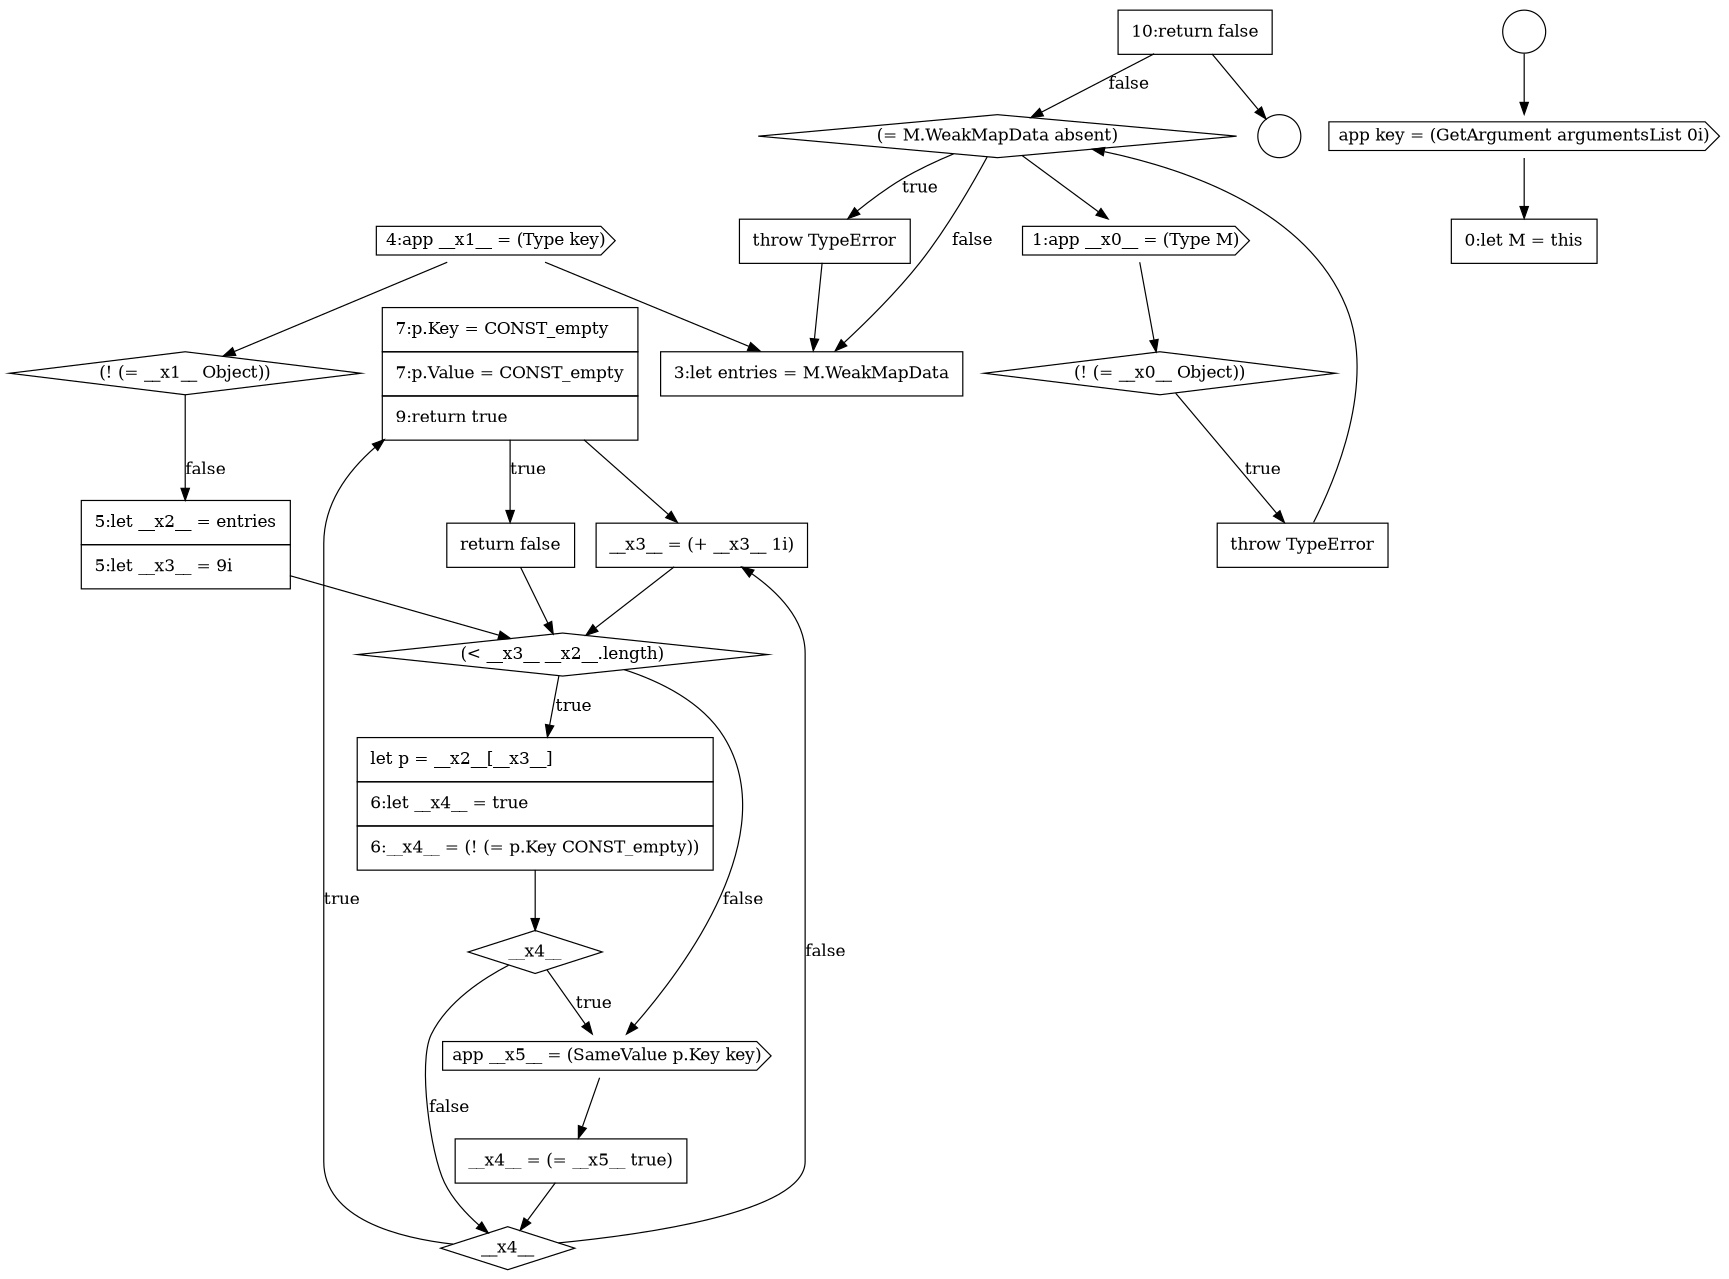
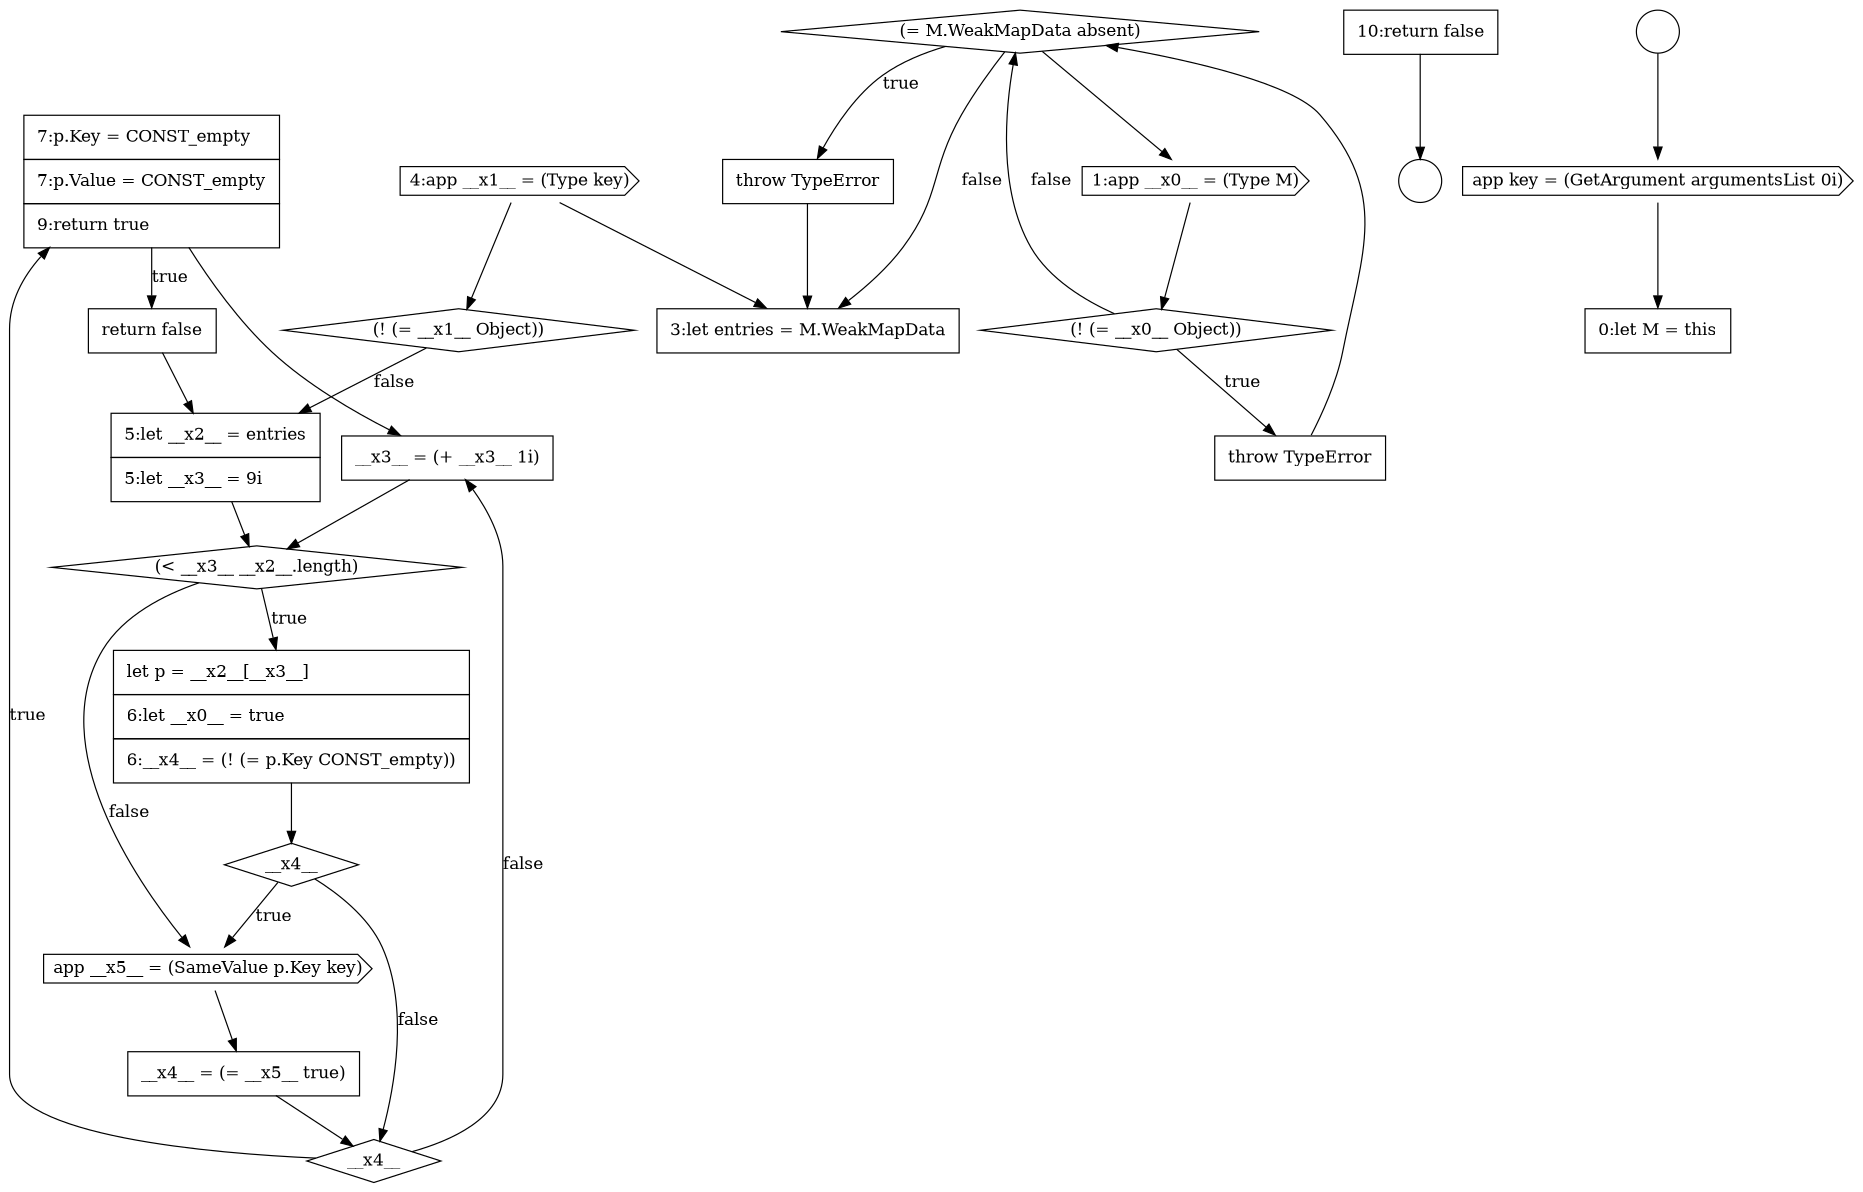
  digraph {
    node [color=black fillcolor=white shape=none style=filled]
    edge [color=black]
    n1 [label=<<font color="black">     <table border="0" cellborder="1" cellspacing="0" cellpadding="10">       <tr><td align="left">7:p.Key = CONST_empty</td></tr>       <tr><td align="left">7:p.Value = CONST_empty</td></tr>       <tr><td align="left">9:return true</td></tr>     </table>   </font>> margin=0]
    n2 [label=<<font color="black">     <table border="0" cellborder="1" cellspacing="0" cellpadding="10">       <tr><td align="left">__x3__ = (+ __x3__ 1i)</td></tr>     </table>   </font>> margin=0]
    n3 [label=<<font color="black">     <table border="0" cellborder="1" cellspacing="0" cellpadding="10">       <tr><td align="left">return false</td></tr>     </table>   </font>> margin=0]
    n4 [label=<<font color="black">(&lt; __x3__ __x2__.length)</font>> shape=diamond]
-   n5 [label=<<font color="black">     <table border="0" cellborder="1" cellspacing="0" cellpadding="10">       <tr><td align="left">let p = __x2__[__x3__]</td></tr>       <tr><td align="left">6:let __x4__ = true</td></tr>       <tr><td align="left">6:__x4__ = (! (= p.Key CONST_empty))</td></tr>     </table>   </font>> margin=0]
+   n5 [label=<<font color="black">     <table border="0" cellborder="1" cellspacing="0" cellpadding="10">       <tr><td align="left">let p = __x2__[__x3__]</td></tr>       <tr><td align="left">6:let __x0__ = true</td></tr>       <tr><td align="left">6:__x4__ = (! (= p.Key CONST_empty))</td></tr>     </table>   </font>> margin=0]
    n6 [label=<<font color="black">app __x5__ = (SameValue p.Key key)</font>> shape=cds]
    n7 [label=<<font color="black">__x4__</font>> shape=diamond]
    n8 [label=<<font color="black">     <table border="0" cellborder="1" cellspacing="0" cellpadding="10">       <tr><td align="left">10:return false</td></tr>     </table>   </font>> margin=0]
    n9 [label=" " shape=circle]
    n10 [label=" " shape=circle]
    n11 [label=<<font color="black">app key = (GetArgument argumentsList 0i)</font>> shape=cds]
    n12 [label=<<font color="black">     <table border="0" cellborder="1" cellspacing="0" cellpadding="10">       <tr><td align="left">0:let M = this</td></tr>     </table>   </font>> margin=0]
    n13 [label=<<font color="black">__x4__</font>> shape=diamond]
    n14 [label=<<font color="black">(! (= __x1__ Object))</font>> shape=diamond]
    n15 [label=<<font color="black">     <table border="0" cellborder="1" cellspacing="0" cellpadding="10">       <tr><td align="left">5:let __x2__ = entries</td></tr>       <tr><td align="left">5:let __x3__ = 9i</td></tr>     </table>   </font>> margin=0]
    n16 [label=<<font color="black">     <table border="0" cellborder="1" cellspacing="0" cellpadding="10">       <tr><td align="left">throw TypeError</td></tr>     </table>   </font>> margin=0]
    n17 [label=<<font color="black">     <table border="0" cellborder="1" cellspacing="0" cellpadding="10">       <tr><td align="left">3:let entries = M.WeakMapData</td></tr>     </table>   </font>> margin=0]
    n18 [label=<<font color="black">1:app __x0__ = (Type M)</font>> shape=cds]
    n19 [label=<<font color="black">(! (= __x0__ Object))</font>> shape=diamond]
    n20 [label=<<font color="black">     <table border="0" cellborder="1" cellspacing="0" cellpadding="10">       <tr><td align="left">__x4__ = (= __x5__ true)</td></tr>     </table>   </font>> margin=0]
    n21 [label=<<font color="black">(= M.WeakMapData absent)</font>> shape=diamond]
    n22 [label=<<font color="black">4:app __x1__ = (Type key)</font>> shape=cds]
    n23 [label=<<font color="black">     <table border="0" cellborder="1" cellspacing="0" cellpadding="10">       <tr><td align="left">throw TypeError</td></tr>     </table>   </font>> margin=0]
    n1 -> n2
    n1 -> n3 [label=<<font color="black">true</font>>]
    n2 -> n4
-   n3 -> n4
+   n3 -> n15
    n4 -> n5 [label=<<font color="black">true</font>>]
    n4 -> n6 [label=<<font color="black">false</font>>]
    n5 -> n7
    n6 -> n20
    n7 -> n6 [label=<<font color="black">true</font>>]
    n7 -> n13 [label=<<font color="black">false</font>>]
    n8 -> n9
    n10 -> n11
    n11 -> n12
    n13 -> n1 [label=<<font color="black">true</font>>]
    n13 -> n2 [label=<<font color="black">false</font>>]
    n14 -> n15 [label=<<font color="black">false</font>>]
    n15 -> n4
    n16 -> n17
    n18 -> n19
-   n8 -> n21 [label=<<font color="black">false</font>>]
+   n19 -> n21 [label=<<font color="black">false</font>>]
    n19 -> n23 [label=<<font color="black">true</font>>]
    n20 -> n13
    n21 -> n16 [label=<<font color="black">true</font>>]
    n21 -> n17 [label=<<font color="black">false</font>>]
    n21 -> n18
    n22 -> n14
    n22 -> n17
    n23 -> n21
  }
